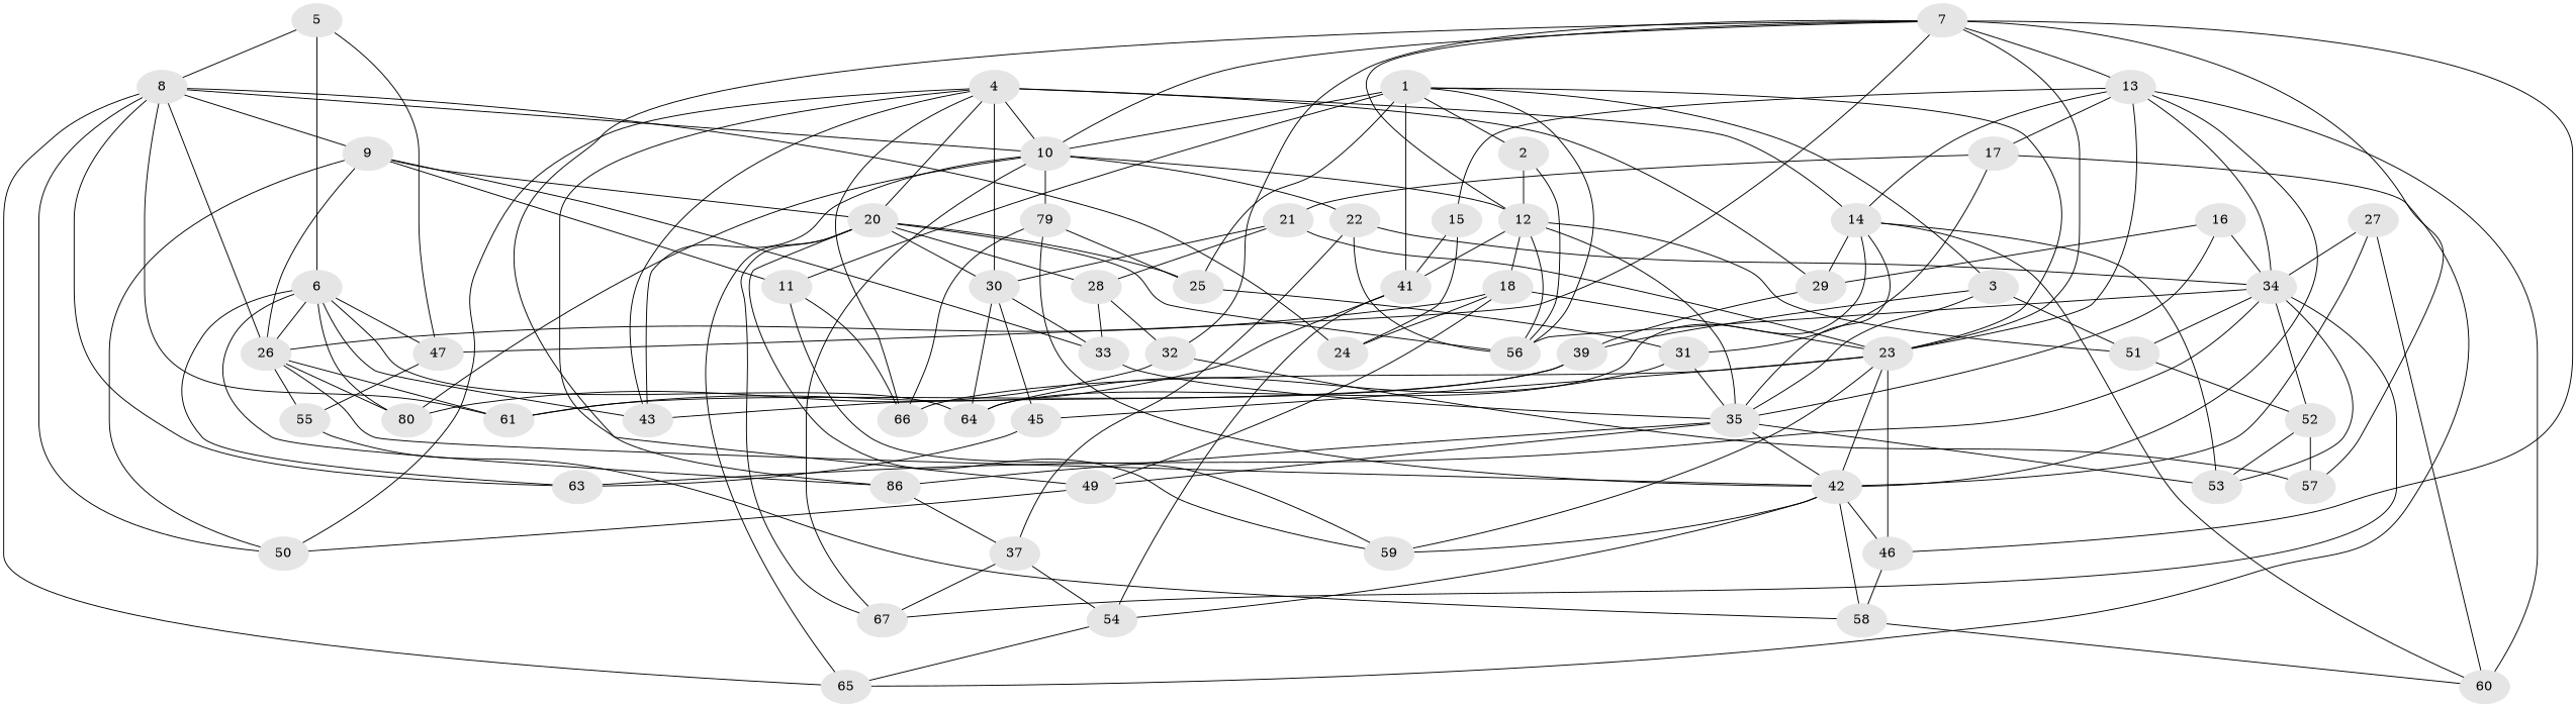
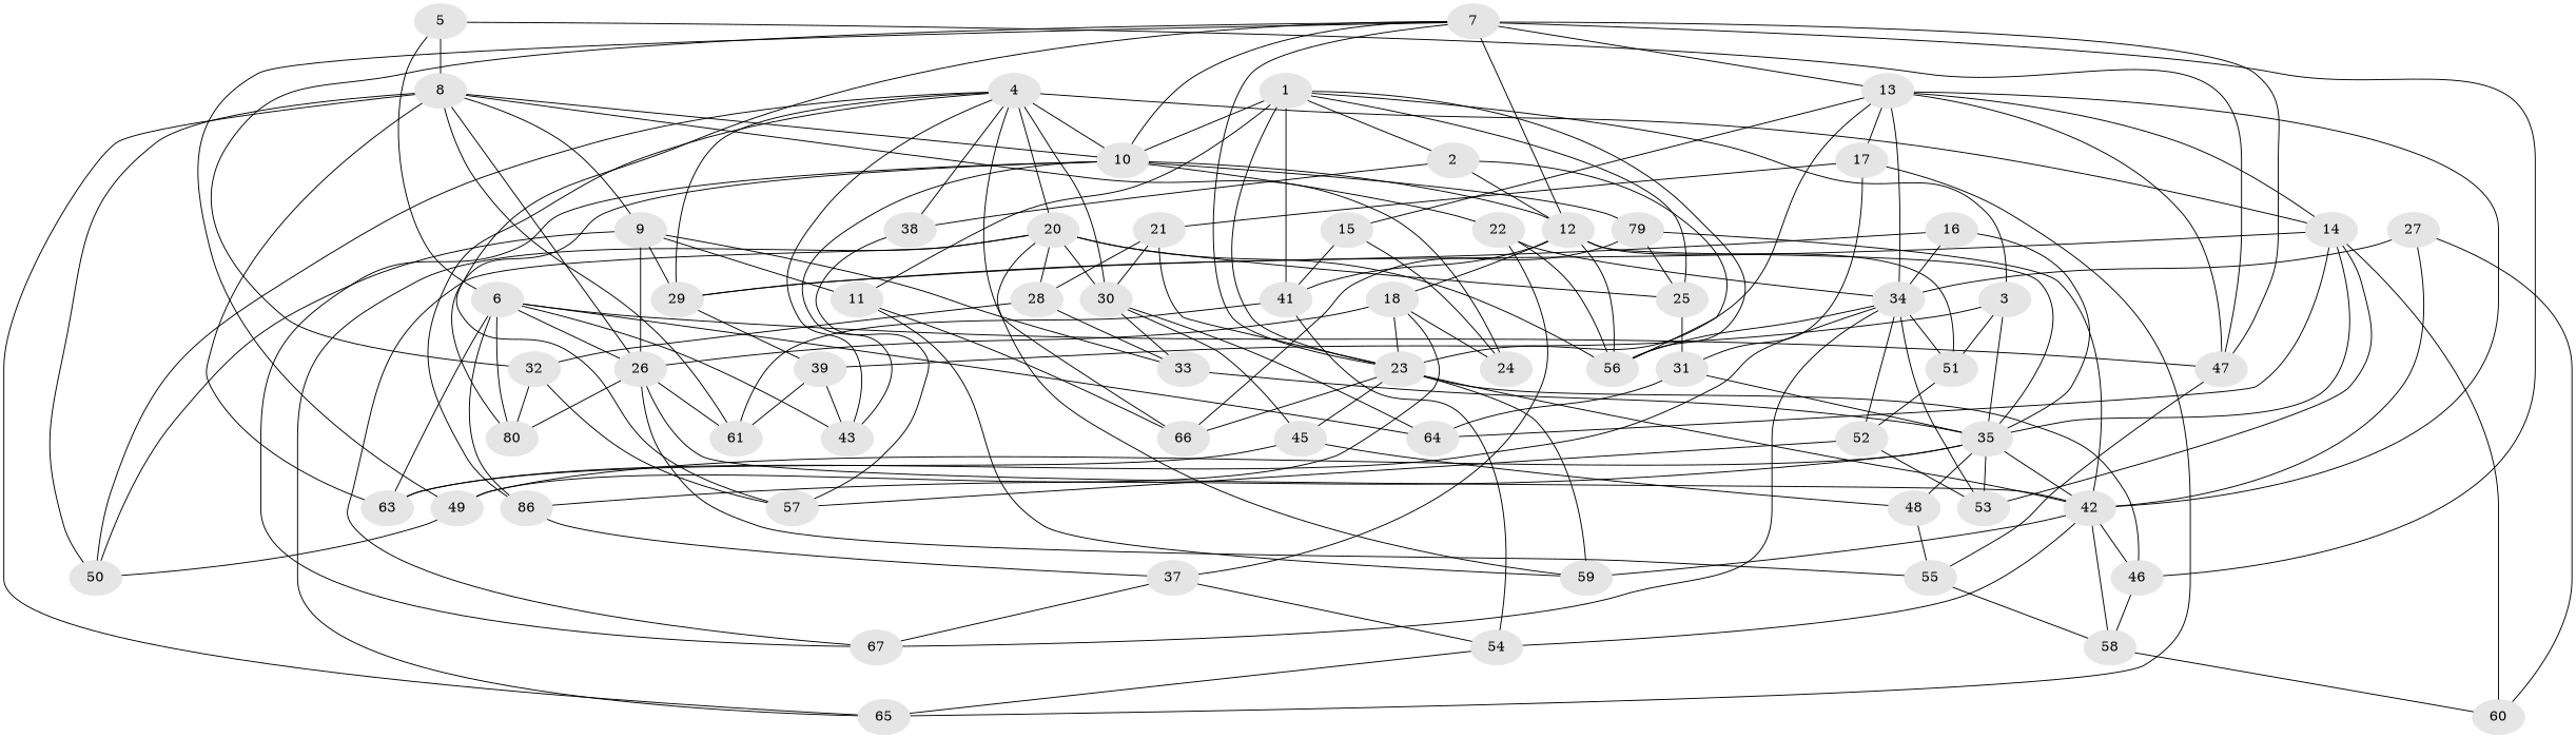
  graph {
    node [color=gray90 style=filled]
    edge [weight=1.0]
    1
    2
    3
    10
    11
    23
    25
    41
    56
    12
+   38
    35
    39
    51
    43
    n16 [label=80]
    n17 [label=79]
    22
    67
    66
    59
    21
    30
    28
    46
    42
    45
    31
    61
    54
    18
    57
    n33 [label=86]
    49
    53
+   48
    52
    4
    14
    20
    29
    50
    64
    60
    65
    33
    37
    5
    6
    8
    47
    26
    63
    9
    24
    55
    7
    13
    32
    15
    17
    34
    58
    16
    27
    1 -- 2
    1 -- 3
    1 -- 10
    1 -- 11
    1 -- 23
    1 -- 25
    1 -- 41 [weight=2.0]
    1 -- 56
    2 -- 56
    2 -- 12
+   2 -- 38
    3 -- 35
    3 -- 39
    3 -- 51
    10 -- 12
    10 -- 43
    10 -- n16
    10 -- n17
    10 -- 22
    10 -- 67
    11 -- 66
    11 -- 59
    23 -- 66
    23 -- 59
    23 -- 46
    23 -- 42
    23 -- 45
    25 -- 31
    41 -- 61
    41 -- 54
    12 -- 41
    12 -- 56
    12 -- 35 [weight=2.0]
    12 -- 51
    12 -- 18 [weight=2.0]
+   38 -- 57
    35 -- 42
    35 -- n33
    35 -- 49
    35 -- 53
+   35 -- 48
    39 -- 43
    39 -- 61
    51 -- 52
    n17 -- 25
    n17 -- 66
    n17 -- 42
    22 -- 56
    22 -- 37
    22 -- 34
    21 -- 23
    21 -- 30 [weight=2.0]
    21 -- 28
    30 -- 45
    30 -- 64
    30 -- 33
    28 -- 33
    28 -- 32
    46 -- 58
    42 -- 59
    42 -- 46
    42 -- 54
    42 -- 58
+   45 -- 48
    45 -- 63
    31 -- 35
    31 -- 64
    54 -- 65
    18 -- 23
    18 -- 49
    18 -- 26 [weight=2.0]
    18 -- 24
    n33 -- 37
    49 -- 50
+   48 -- 55
    52 -- 57
    52 -- 53
    4 -- 10 [weight=3.0]
+   4 -- 38
    4 -- 43
    4 -- 66
    4 -- 30
    4 -- n33
    4 -- 14
    4 -- 20
    4 -- 29
    4 -- 50
    14 -- 35
    14 -- 53
    14 -- 29
    14 -- 64
    14 -- 60
    20 -- 25
    20 -- 56 [weight=2.0]
    20 -- 67
    20 -- 59
    20 -- 30
    20 -- 28
    20 -- 65
    29 -- 39
    33 -- 35
    37 -- 67
    37 -- 54
    5 -- 6
    5 -- 8
    5 -- 47
    6 -- 43
    6 -- n16
    6 -- n33
    6 -- 64
    6 -- 47
    6 -- 26 [weight=2.0]
    6 -- 63
    8 -- 10
    8 -- 61 [weight=3.0]
    8 -- 50
    8 -- 65
    8 -- 26
    8 -- 63
    8 -- 9
    8 -- 24 [weight=2.0]
    47 -- 55
    26 -- n16
    26 -- 42
    26 -- 61
    26 -- 55
    9 -- 11
-   9 -- 20
+   9 -- 29
    9 -- 50
    9 -- 33
    9 -- 26
    55 -- 58
    7 -- 10
    7 -- 23
    7 -- 12
    7 -- 46
    7 -- 57
    7 -- 49
    7 -- 47
    7 -- 13 [weight=2.0]
    7 -- 32
    13 -- 23
    13 -- 42
    13 -- 14 [weight=2.0]
-   13 -- 60
+   13 -- 47
    13 -- 15
    13 -- 17
    13 -- 34
    32 -- n16
    32 -- 57
    15 -- 41 [weight=2.0]
    15 -- 24
    17 -- 21
    17 -- 31
    17 -- 65
    34 -- 56 [weight=2.0]
    34 -- 51
    34 -- 67
    34 -- 53
    34 -- 52
    34 -- 63
    58 -- 60
    16 -- 35
    16 -- 29
    16 -- 34
    27 -- 42
    27 -- 60
    27 -- 34 [weight=2.0]
  }
